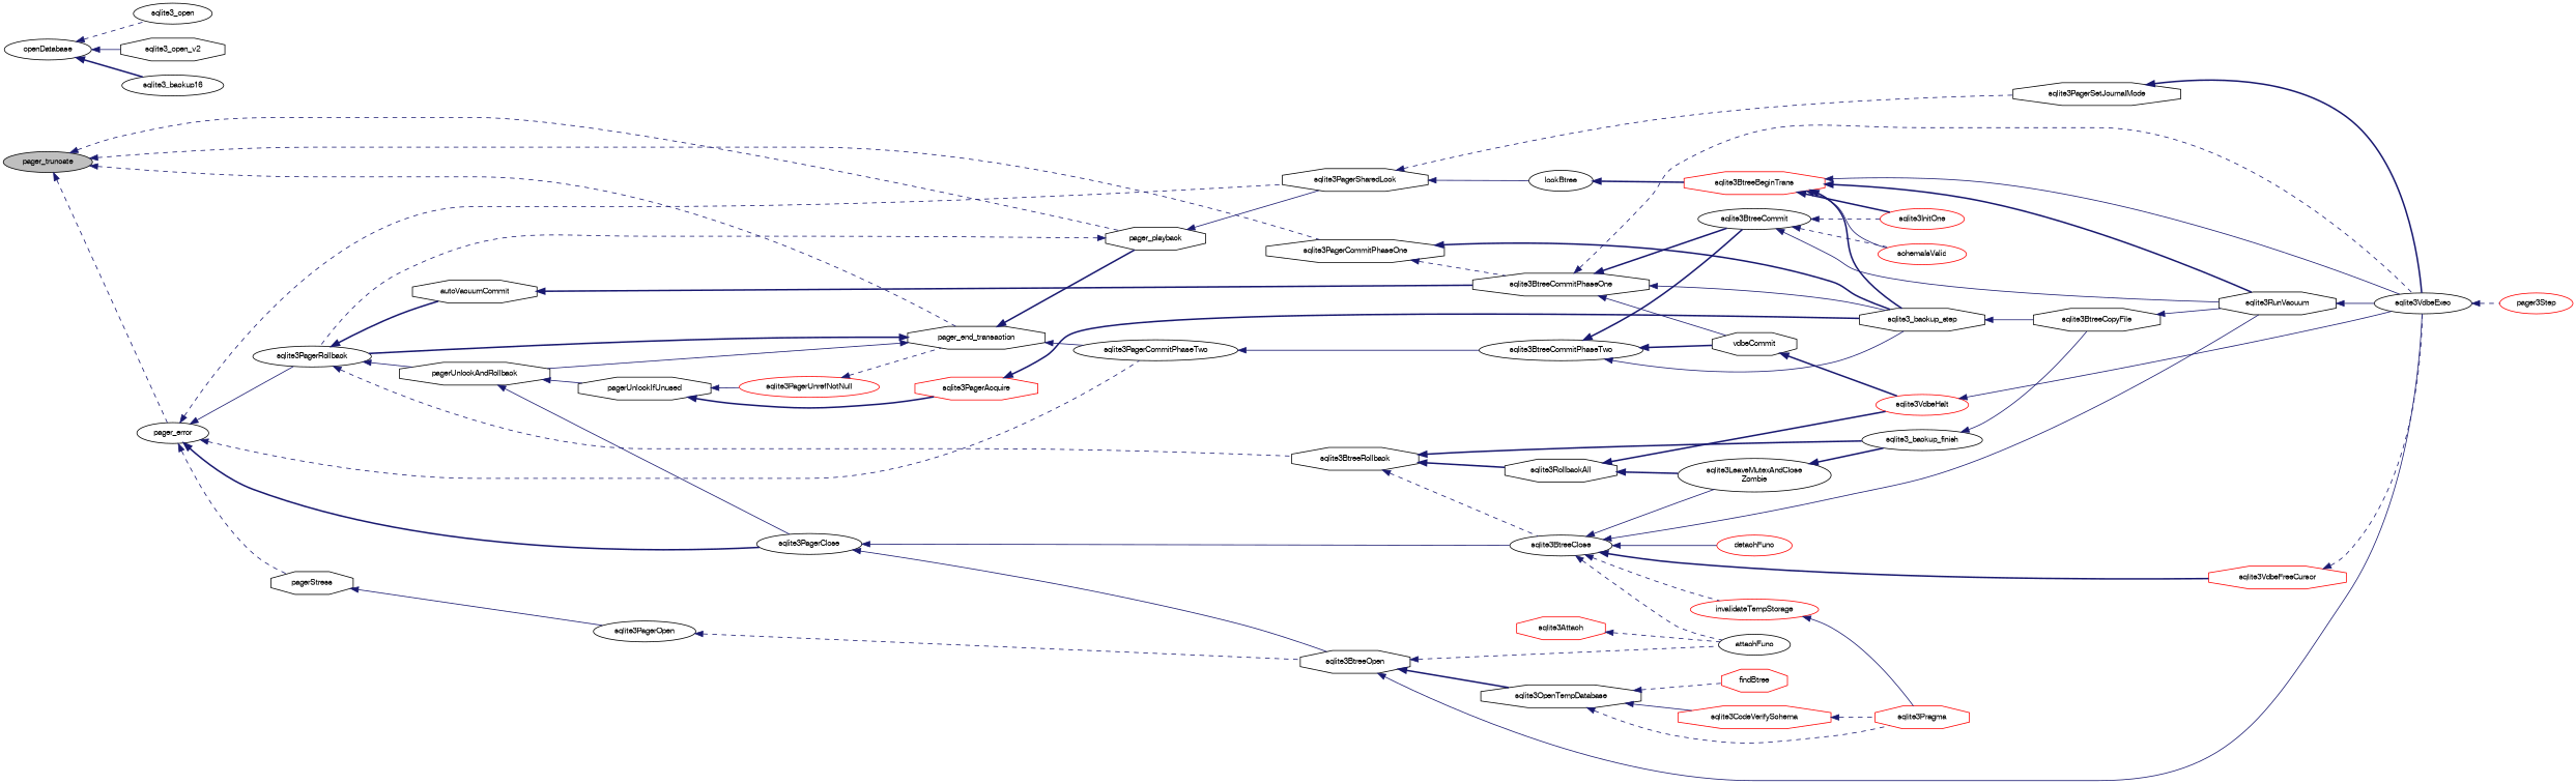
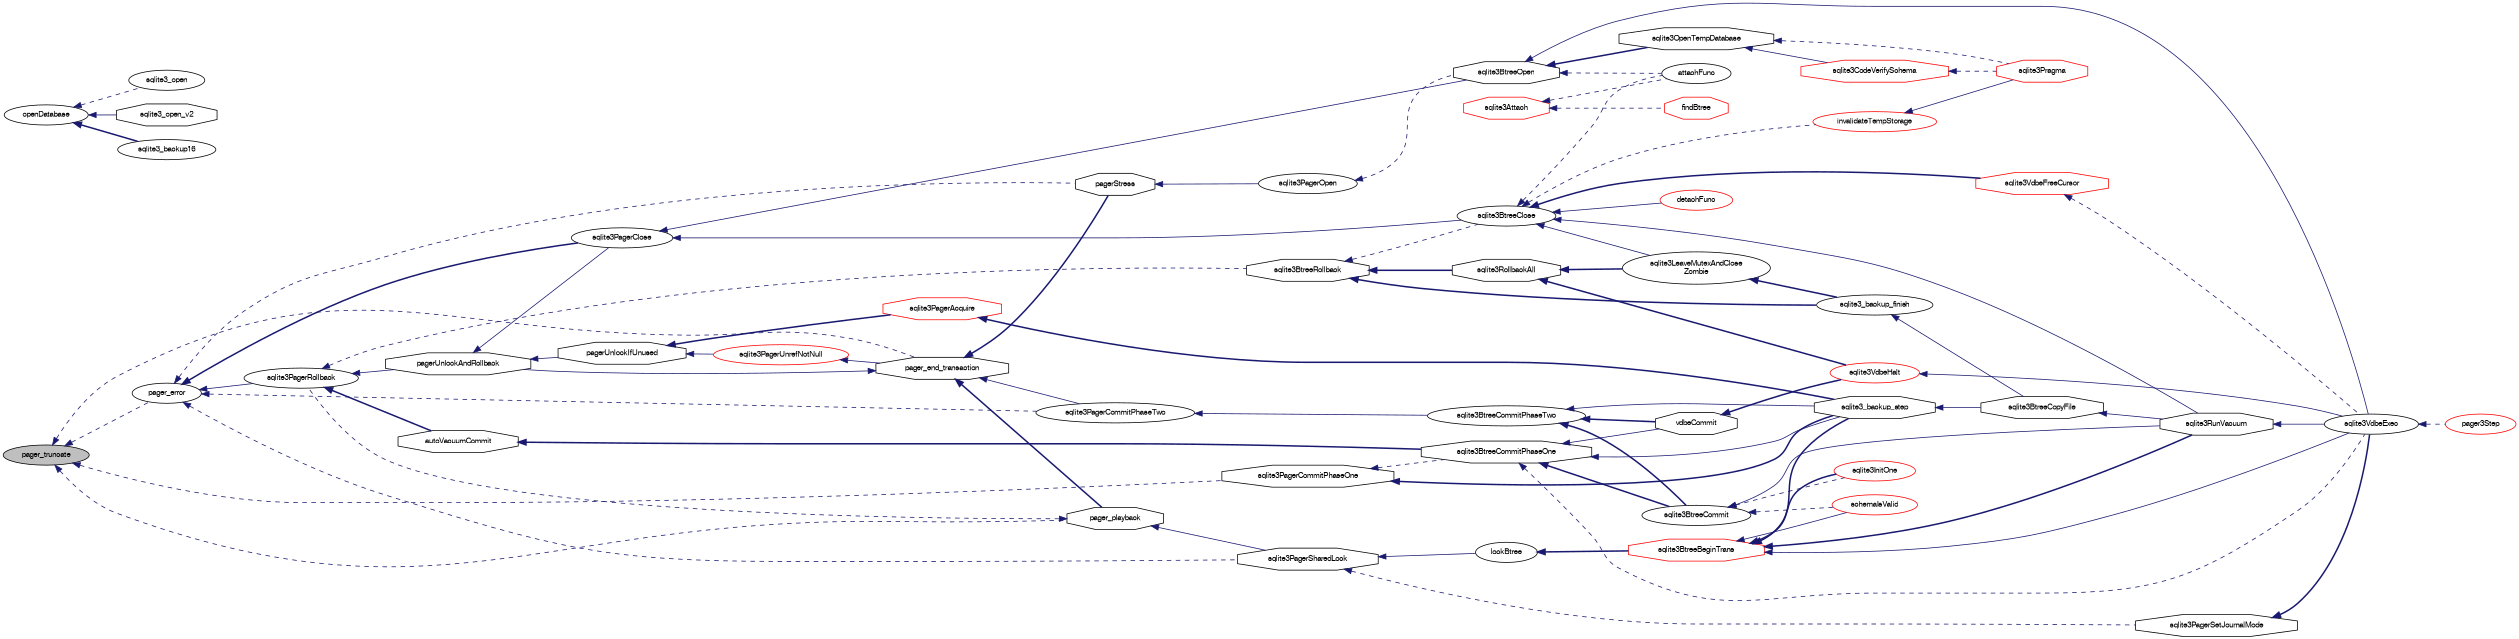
  digraph {
    rankdir=LR
    node [color=black fillcolor=white fontname=FreeSans fontsize=10 shape=octagon style=filled]
    edge [color=midnightblue dir=back fontname=FreeSans fontsize=10 labelfontname=FreeSans labelfontsize=10 style=solid]
    n1 [fillcolor=grey75 fontcolor=black height=0.2 label=pager_truncate shape=ellipse width=0.4]
    n2 [height=0.2 label=pager_error shape=ellipse width=0.4]
    n3 [height=0.2 label=pager_end_transaction width=0.4]
    n4 [height=0.2 label=pager_playback width=0.4]
    n5 [height=0.2 label=sqlite3PagerCommitPhaseOne width=0.4]
    n6 [height=0.2 label=sqlite3PagerClose shape=ellipse width=0.4]
    n7 [height=0.2 label=pagerStress width=0.4]
    n8 [height=0.2 label=sqlite3PagerSharedLock width=0.4]
    n9 [height=0.2 label=sqlite3PagerCommitPhaseTwo shape=ellipse width=0.4]
    n10 [height=0.2 label=sqlite3PagerRollback shape=ellipse width=0.4]
    n11 [height=0.2 label=pagerUnlockAndRollback width=0.4]
    n12 [height=0.2 label=sqlite3_backup_step width=0.4]
    n13 [height=0.2 label=sqlite3BtreeCommitPhaseOne width=0.4]
    n14 [height=0.2 label=sqlite3BtreeOpen width=0.4]
    n15 [height=0.2 label=sqlite3BtreeClose shape=ellipse width=0.4]
    n16 [height=0.2 label=sqlite3PagerOpen shape=ellipse width=0.4]
    n17 [height=0.2 label=sqlite3PagerSetJournalMode width=0.4]
    n18 [height=0.2 label=lockBtree shape=ellipse width=0.4]
    n19 [height=0.2 label=sqlite3BtreeCommitPhaseTwo shape=ellipse width=0.4]
    n20 [height=0.2 label=autoVacuumCommit width=0.4]
    n21 [height=0.2 label=sqlite3BtreeRollback width=0.4]
    n22 [height=0.2 label=sqlite3VdbeExec shape=ellipse width=0.4]
    n23 [height=0.2 label=attachFunc shape=ellipse width=0.4]
    n24 [height=0.2 label=sqlite3OpenTempDatabase width=0.4]
    n25 [color=red height=0.2 label=sqlite3VdbeFreeCursor width=0.4]
    n26 [color=red height=0.2 label=detachFunc shape=ellipse width=0.4]
    n27 [color=red height=0.2 label=invalidateTempStorage shape=ellipse width=0.4]
    n28 [height=0.2 label=sqlite3RunVacuum width=0.4]
    n29 [height=0.2 label="sqlite3LeaveMutexAndClose\lZombie" shape=ellipse width=0.4]
    n30 [color=red height=0.2 label=pager3Step shape=ellipse width=0.4]
    n31 [color=red height=0.2 label=findBtree width=0.4]
    n32 [color=red height=0.2 label=sqlite3CodeVerifySchema width=0.4]
    n33 [color=red height=0.2 label=sqlite3Pragma width=0.4]
    n34 [height=0.2 label=openDatabase shape=ellipse width=0.4]
    n35 [height=0.2 label=sqlite3_open shape=ellipse width=0.4]
    n36 [height=0.2 label=sqlite3_open_v2 width=0.4]
    n37 [height=0.2 label=sqlite3_backup16 shape=ellipse width=0.4]
    n38 [color=red height=0.2 label=sqlite3Attach width=0.4]
    n39 [height=0.2 label=sqlite3_backup_finish shape=ellipse width=0.4]
    n40 [height=0.2 label=sqlite3BtreeCopyFile width=0.4]
    n41 [color=red height=0.2 label=sqlite3BtreeBeginTrans width=0.4]
    n42 [color=red height=0.2 label=sqlite3InitOne shape=ellipse width=0.4]
    n43 [color=red height=0.2 label=schemaIsValid shape=ellipse width=0.4]
    n44 [height=0.2 label=sqlite3BtreeCommit shape=ellipse width=0.4]
    n45 [height=0.2 label=vdbeCommit width=0.4]
    n46 [color=red height=0.2 label=sqlite3VdbeHalt shape=ellipse width=0.4]
    n47 [height=0.2 label=pagerUnlockIfUnused width=0.4]
    n48 [height=0.2 label=sqlite3RollbackAll width=0.4]
    n49 [color=red height=0.2 label=sqlite3PagerAcquire width=0.4]
    n50 [color=red height=0.2 label=sqlite3PagerUnrefNotNull shape=ellipse width=0.4]
    n1 -> n2 [style=dashed]
    n1 -> n3 [style=dashed]
    n1 -> n4 [style=dashed]
    n1 -> n5 [style=dashed]
    n2 -> n6 [style=bold]
    n2 -> n7 [style=dashed]
    n2 -> n8 [style=dashed]
    n2 -> n9 [style=dashed]
    n2 -> n10
    n3 -> n4 [style=bold]
    n3 -> n9
-   n3 -> n10 [style=bold]
+   n3 -> n7 [style=bold]
    n3 -> n11
    n4 -> n8
    n4 -> n10 [style=dashed]
    n5 -> n12 [style=bold]
    n5 -> n13 [style=dashed]
    n6 -> n14
    n6 -> n15
    n7 -> n16
    n8 -> n17 [style=dashed]
    n8 -> n18
    n9 -> n19
    n10 -> n11
    n10 -> n20 [style=bold]
    n10 -> n21 [style=dashed]
    n11 -> n6
    n11 -> n47
    n12 -> n40
    n13 -> n12
    n13 -> n22 [style=dashed]
    n13 -> n44 [style=bold]
    n13 -> n45
    n14 -> n22
    n14 -> n23 [style=dashed]
    n14 -> n24 [style=bold]
    n15 -> n23 [style=dashed]
    n15 -> n25 [style=bold]
    n15 -> n26
    n15 -> n27 [style=dashed]
    n15 -> n28
    n15 -> n29
    n16 -> n14 [style=dashed]
    n17 -> n22 [style=bold]
    n18 -> n41 [style=bold]
    n19 -> n12
    n19 -> n44 [style=bold]
    n19 -> n45 [style=bold]
    n20 -> n13 [style=bold]
    n21 -> n15 [style=dashed]
    n21 -> n39 [style=bold]
    n21 -> n48 [style=bold]
    n22 -> n30 [style=dashed]
-   n24 -> n31 [style=dashed]
+   n38 -> n31 [style=dashed]
    n24 -> n32
    n24 -> n33 [style=dashed]
    n25 -> n22 [style=dashed]
    n27 -> n33
    n28 -> n22
    n29 -> n39 [style=bold]
    n32 -> n33 [style=dashed]
    n34 -> n35 [style=dashed]
    n34 -> n36
    n34 -> n37 [style=bold]
    n38 -> n23 [style=dashed]
    n39 -> n40
    n40 -> n28
    n41 -> n12 [style=bold]
    n41 -> n22
    n41 -> n28 [style=bold]
    n41 -> n42 [style=bold]
    n41 -> n43
    n44 -> n28
    n44 -> n42 [style=dashed]
    n44 -> n43 [style=dashed]
    n45 -> n46 [style=bold]
    n46 -> n22
    n47 -> n49 [style=bold]
    n47 -> n50
    n48 -> n29 [style=bold]
    n48 -> n46 [style=bold]
    n49 -> n12 [style=bold]
-   n50 -> n3 [style=dashed]
+   n50 -> n3
  }
